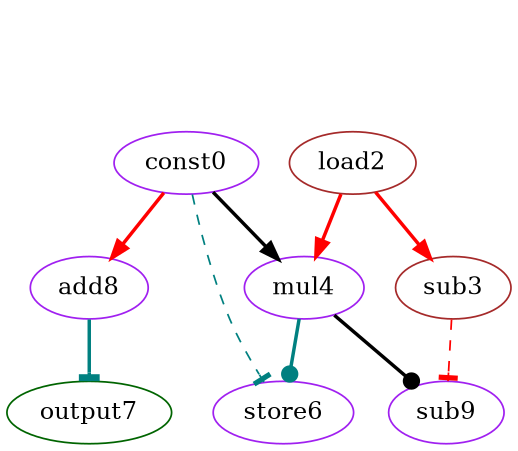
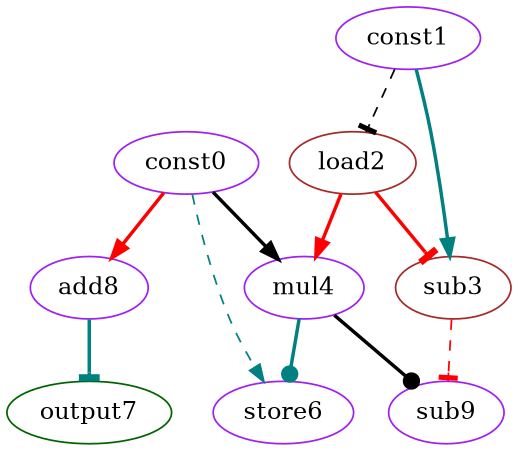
  digraph {
    node [color=purple opcode=const]
    edge [arrowhead=tee color=teal operand=0 style=bold]
    mul4 [opcode=mul]
    const0
    store6 [opcode=store]
    add8 [opcode=add]
    sub9 [opcode=sub]
    output7 [color=darkgreen opcode=output]
    load2 [color=brown opcode=load]
+   const1
    sub3 [color=brown opcode=sub]
    mul4 -> store6 [arrowhead=dot operand=1]
    mul4 -> sub9 [arrowhead=dot color=black operand=1]
    const0 -> mul4 [arrowhead=normal color=black]
-   const0 -> store6 [style=dashed]
+   const0 -> store6 [arrowhead=normal style=dashed]
    const0 -> add8 [arrowhead=normal color=red]
    add8 -> output7
    load2 -> mul4 [arrowhead=normal color=red operand=1]
-   load2 -> sub3 [arrowhead=normal color=red operand=1]
+   load2 -> sub3 [color=red operand=1]
+   const1 -> load2 [color=black style=dashed]
+   const1 -> sub3 [arrowhead=normal]
    sub3 -> sub9 [color=red style=dashed]
  }
